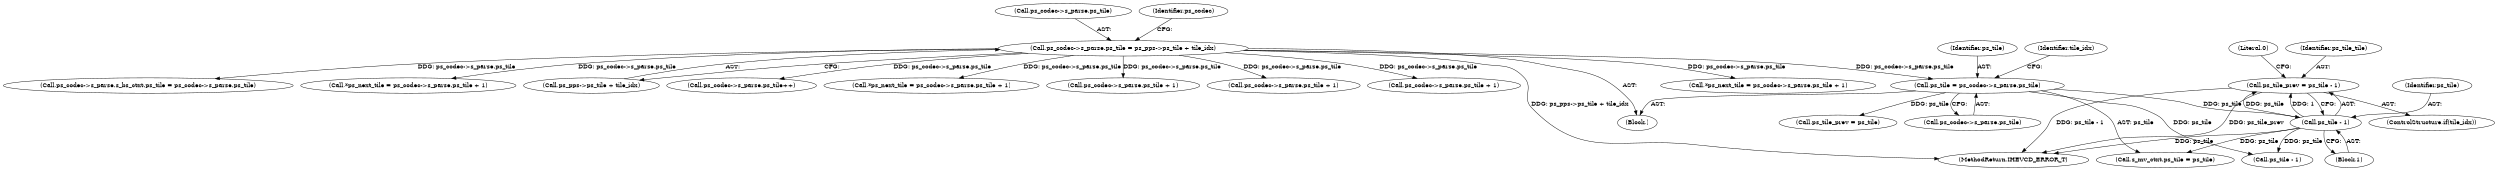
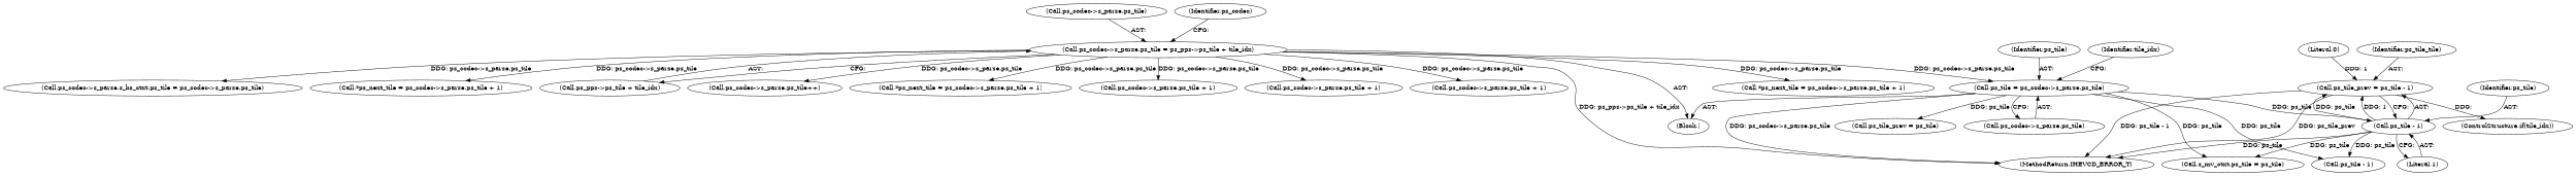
  digraph {
    n1 [label="(Call,ps_tile_prev = ps_tile - 1)"]
    n2 [label="(Call,ps_tile - 1)"]
    n3 [label="(MethodReturn,IHEVCD_ERROR_T)"]
    n4 [label="(ControlStructure,if(tile_idx))"]
-   n5 [label="(Block,1)"]
+   n5 [label="(Literal,1)"]
    n6 [label="(Call,s_mv_ctxt.ps_tile = ps_tile)"]
    n7 [label="(Call,ps_tile - 1)"]
    n8 [label="(Call,ps_tile = ps_codec->s_parse.ps_tile)"]
    n9 [label="(Call,ps_tile_prev = ps_tile)"]
    n10 [label="(Block,)"]
    n11 [label="(Call,ps_codec->s_parse.ps_tile)"]
    n12 [label="(Call,ps_codec->s_parse.ps_tile = ps_pps->ps_tile + tile_idx)"]
    n13 [label="(Call,*ps_next_tile = ps_codec->s_parse.ps_tile + 1)"]
    n14 [label="(Call,ps_codec->s_parse.s_bs_ctxt.ps_tile = ps_codec->s_parse.ps_tile)"]
    n15 [label="(Call,*ps_next_tile = ps_codec->s_parse.ps_tile + 1)"]
    n16 [label="(Call,ps_pps->ps_tile + tile_idx)"]
    n17 [label="(Call,ps_codec->s_parse.ps_tile++)"]
    n18 [label="(Call,*ps_next_tile = ps_codec->s_parse.ps_tile + 1)"]
    n19 [label="(Call,ps_codec->s_parse.ps_tile + 1)"]
    n20 [label="(Call,ps_codec->s_parse.ps_tile + 1)"]
    n21 [label="(Call,ps_codec->s_parse.ps_tile + 1)"]
    n22 [label="(Call,ps_codec->s_parse.ps_tile)"]
    n23 [label="(Identifier,ps_tile_tile)"]
    n24 [label="(Identifier,tile_idx)"]
    n25 [label="(Identifier,ps_codec)"]
    n26 [label="(Identifier,ps_tile)"]
    n27 [label="(Literal,0)"]
    n28 [label="(Identifier,ps_tile)"]
    n1 -> n2 [label="CFG: "]
    n1 -> n3 [label="DDG: ps_tile - 1"]
    n1 -> n3 [label="DDG: ps_tile_prev"]
-   n1 -> n4 [label="AST: "]
+   n1 -> n4 [label="DDG: "]
    n2 -> n1 [label="AST: "]
    n2 -> n1 [label="DDG: ps_tile"]
    n2 -> n1 [label="DDG: 1"]
    n2 -> n3 [label="DDG: ps_tile"]
    n2 -> n5 [label="CFG: "]
    n2 -> n6 [label="DDG: ps_tile"]
    n2 -> n7 [label="DDG: ps_tile"]
    n5 -> n2 [label="AST: "]
    n8 -> n2 [label="DDG: ps_tile"]
-   n8 -> n6 [label="AST: ps_tile"]
+   n8 -> n3 [label="DDG: ps_codec->s_parse.ps_tile"]
+   n8 -> n6 [label="DDG: ps_tile"]
    n8 -> n7 [label="DDG: ps_tile"]
    n8 -> n9 [label="DDG: ps_tile"]
    n8 -> n10 [label="AST: "]
    n8 -> n11 [label="CFG: "]
    n11 -> n8 [label="AST: "]
    n12 -> n3 [label="DDG: ps_pps->ps_tile + tile_idx"]
    n12 -> n8 [label="DDG: ps_codec->s_parse.ps_tile"]
    n12 -> n10 [label="AST: "]
    n12 -> n13 [label="DDG: ps_codec->s_parse.ps_tile"]
    n12 -> n14 [label="DDG: ps_codec->s_parse.ps_tile"]
    n12 -> n15 [label="DDG: ps_codec->s_parse.ps_tile"]
    n12 -> n16 [label="CFG: "]
    n12 -> n17 [label="DDG: ps_codec->s_parse.ps_tile"]
    n12 -> n18 [label="DDG: ps_codec->s_parse.ps_tile"]
    n12 -> n19 [label="DDG: ps_codec->s_parse.ps_tile"]
    n12 -> n20 [label="DDG: ps_codec->s_parse.ps_tile"]
    n12 -> n21 [label="DDG: ps_codec->s_parse.ps_tile"]
    n16 -> n12 [label="AST: "]
    n22 -> n12 [label="AST: "]
    n23 -> n1 [label="AST: "]
    n24 -> n8 [label="CFG: "]
    n25 -> n12 [label="CFG: "]
    n26 -> n2 [label="AST: "]
-   n27 -> n1 [label="CFG: "]
+   n27 -> n1 [label="DDG: 1"]
    n28 -> n8 [label="AST: "]
  }
